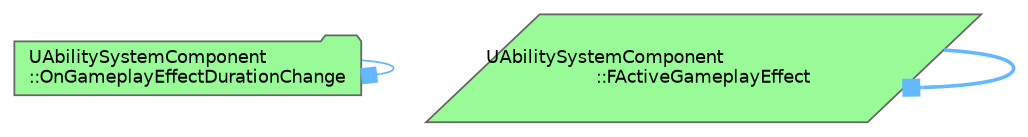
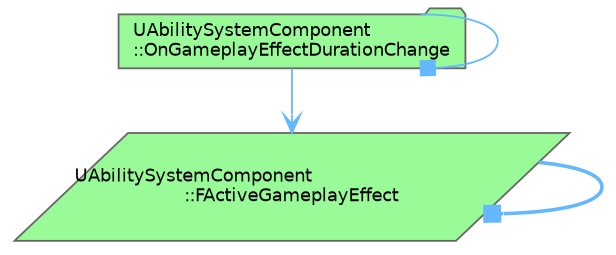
  digraph {
    rankdir=TB
    node [fillcolor=palegreen fontname=Helvetica fontsize=10 style=filled]
    edge [color=steelblue1 fontname=Helvetica fontsize=10 labelfontname=Helvetica labelfontsize=10 style=solid arrowhead=box]
    n1 [color=gray40 fontcolor=black height=0.2 label="UAbilitySystemComponent\l::OnGameplayEffectDurationChange" shape=folder width=0.4]
    n2 [color=grey40 height=0.2 label="UAbilitySystemComponent\l::FActiveGameplayEffect" shape=parallelogram width=0.4]
    n1 -> n1
+   n1 -> n2 [arrowhead=vee]
    n2 -> n2 [style=bold]
  }
